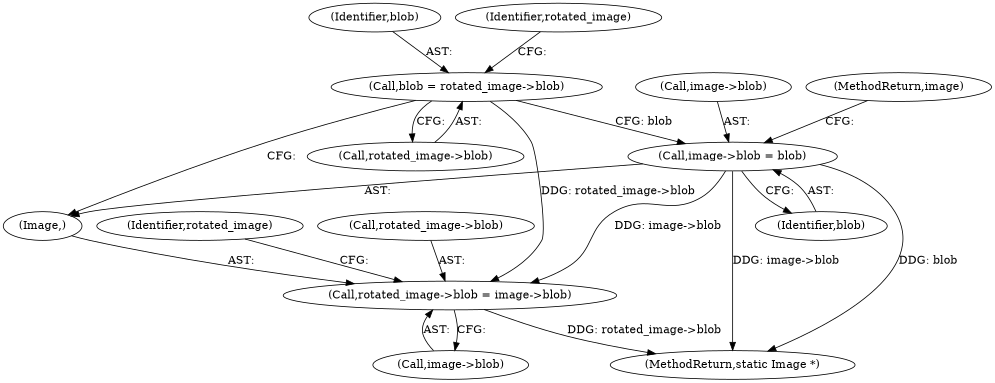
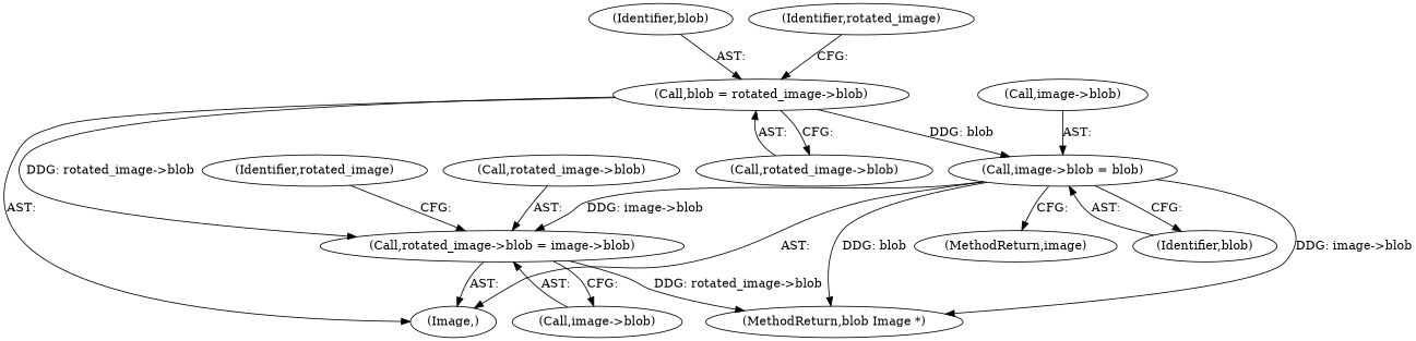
  digraph {
    n1 [label="(Call,rotated_image->blob = image->blob)"]
-   n2 [label="(MethodReturn,static Image *)"]
+   n2 [label="(MethodReturn,blob Image *)"]
    n3 [label="(Image,)"]
    n4 [label="(Call,image->blob)"]
    n5 [label="(Call,blob = rotated_image->blob)"]
    n6 [label="(Call,image->blob = blob)"]
    n7 [label="(Call,rotated_image->blob)"]
    n8 [label="(Identifier,blob)"]
    n9 [label="(Identifier,rotated_image)"]
    n10 [label="(MethodReturn,image)"]
    n11 [label="(Call,rotated_image->blob)"]
    n12 [label="(Call,image->blob)"]
    n13 [label="(Identifier,blob)"]
    n14 [label="(Identifier,rotated_image)"]
    n1 -> n2 [label="DDG: rotated_image->blob"]
-   n3 -> n1 [label="AST: "]
+   n1 -> n3 [label="AST: "]
    n1 -> n4 [label="CFG: "]
    n4 -> n1 [label="AST: "]
    n5 -> n1 [label="DDG: rotated_image->blob"]
-   n5 -> n3 [label="CFG: "]
-   n5 -> n6 [label="CFG: blob"]
+   n5 -> n3 [label="AST: "]
+   n5 -> n6 [label="DDG: blob"]
    n5 -> n7 [label="CFG: "]
    n6 -> n1 [label="DDG: image->blob"]
    n6 -> n2 [label="DDG: blob"]
    n6 -> n2 [label="DDG: image->blob"]
    n6 -> n3 [label="AST: "]
    n6 -> n8 [label="CFG: "]
    n7 -> n5 [label="AST: "]
    n8 -> n6 [label="AST: "]
    n9 -> n1 [label="CFG: "]
-   n10 -> n6 [label="CFG: "]
+   n6 -> n10 [label="CFG: "]
    n11 -> n1 [label="AST: "]
    n12 -> n6 [label="AST: "]
    n13 -> n5 [label="AST: "]
    n14 -> n5 [label="CFG: "]
  }
